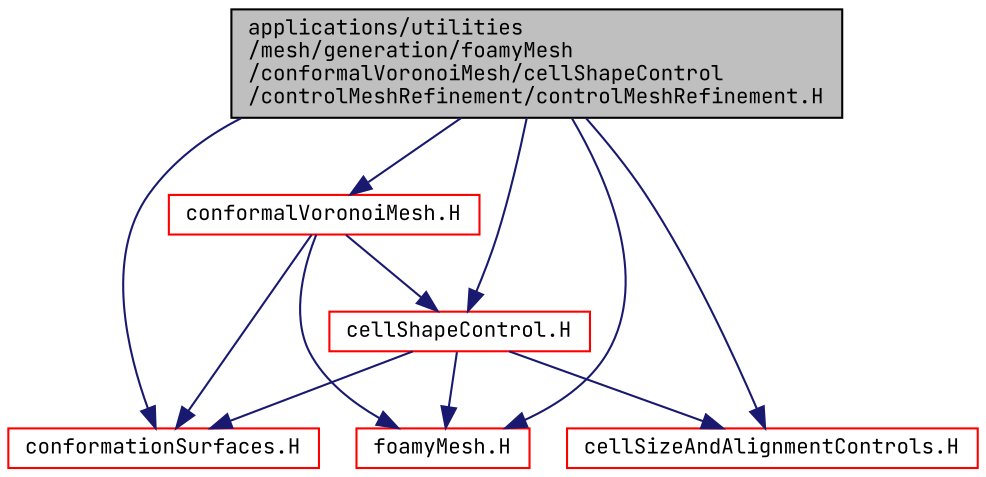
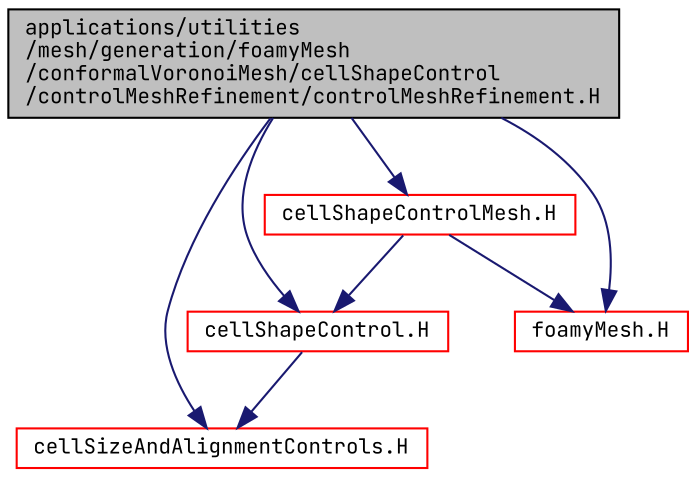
  digraph {
    fontname="JetBrains Mono"
    node [color=red fontname="JetBrains Mono" fontsize=10 shape=record]
    edge [color=midnightblue fontname="JetBrains Mono" fontsize=10 labelfontname=Helvetica labelfontsize=10 style=solid]
    n1 [color=black fillcolor=grey75 fontcolor=black height=0.2 label="applications/utilities\l/mesh/generation/foamyMesh\l/conformalVoronoiMesh/cellShapeControl\l/controlMeshRefinement/controlMeshRefinement.H" style=filled width=0.4]
    n2 [height=0.2 label="cellShapeControl.H" width=0.4]
-   n3 [height=0.2 label="conformationSurfaces.H" width=0.4]
    n4 [height=0.2 label="cellSizeAndAlignmentControls.H" width=0.4]
-   n5 [height=0.2 label="conformalVoronoiMesh.H" width=0.4]
+   n5 [height=0.2 label="cellShapeControlMesh.H" width=0.4]
    n6 [height=0.2 label="foamyMesh.H" width=0.4]
    n1 -> n2
-   n1 -> n3
    n1 -> n4
    n1 -> n5
    n1 -> n6
-   n2 -> n3
    n2 -> n4
-   n2 -> n6
    n5 -> n2
-   n5 -> n3
    n5 -> n6
  }
